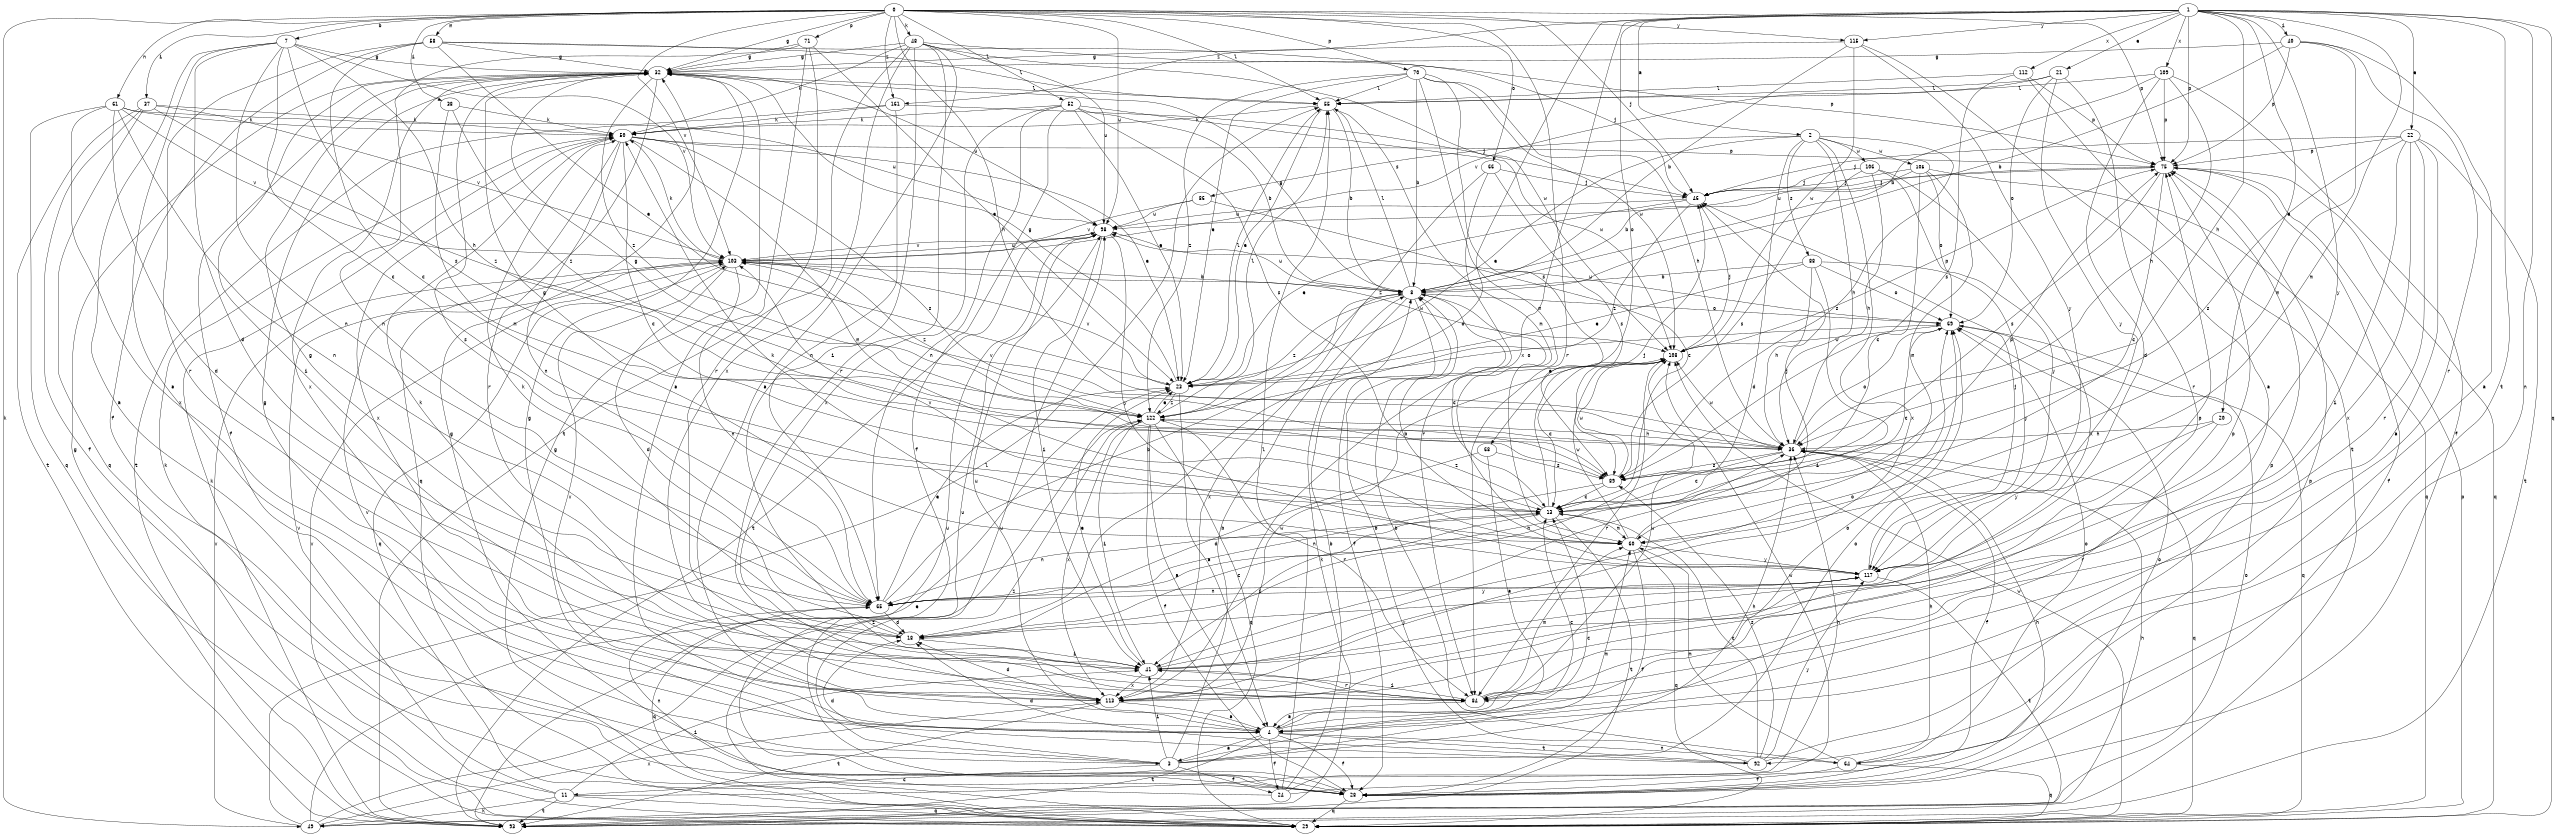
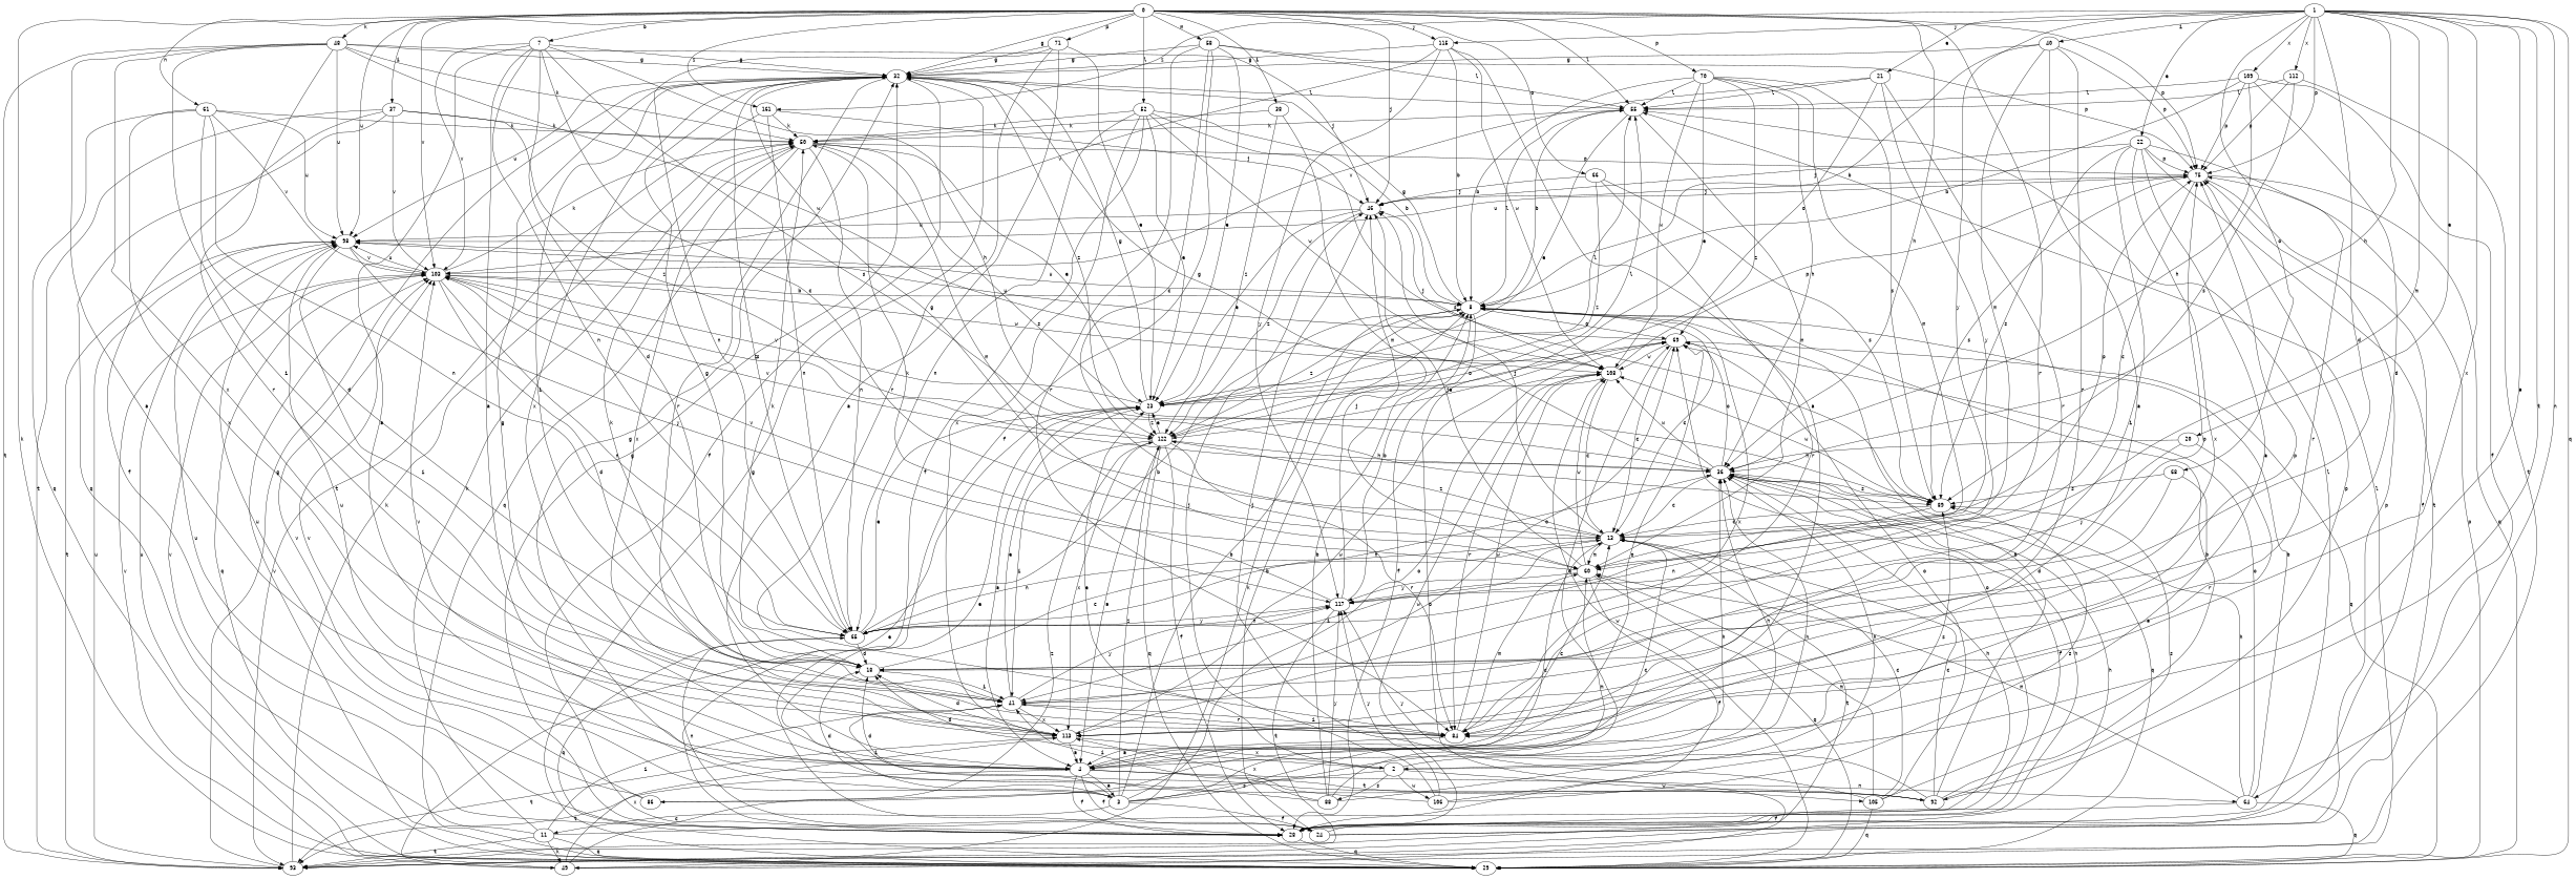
  strict digraph {
    fontname="DejaVu Sans Mono"
    node [fontname="DejaVu Sans Mono"]
    edge [fontname="DejaVu Sans Mono"]
    0
    7
    32
    36
    37
    38
    46
    48
    49
    52
    55
    58
    61
    66
    70
    71
    75
    84
    98
    103
    115
    n22 [label=161]
    18
    89
    3
    13
    4
    65
    113
    41
    122
    28
    n33 [label=29]
    69
    108
    93
    50
    60
    23
    8
    117
    1
    2
    20
    21
    22
    40
    64
    68
    92
    109
    112
    86
    88
    105
    106
    11
    24
    0 -> 7 [label=b]
    0 -> 32 [label=g]
    0 -> 36 [label=h]
    0 -> 37 [label=i]
    0 -> 38 [label=i]
    0 -> 46 [label=j]
    0 -> 48 [label=k]
    0 -> 49 [label=k]
    0 -> 52 [label=l]
    0 -> 55 [label=l]
    0 -> 58 [label=m]
    0 -> 61 [label=n]
    0 -> 66 [label=o]
    0 -> 70 [label=p]
    0 -> 71 [label=p]
    0 -> 75 [label=p]
    0 -> 84 [label=r]
    0 -> 98 [label=u]
    0 -> 103 [label=v]
    0 -> 115 [label=y]
    0 -> n22 [label=z]
    7 -> 32 [label=g]
    7 -> 36 [label=h]
    7 -> 103 [label=v]
    7 -> 18 [label=d]
    7 -> 89 [label=s]
    7 -> 3 [label=a]
    7 -> 13 [label=c]
    7 -> 4 [label=a]
    7 -> 65 [label=n]
    32 -> 55 [label=l]
    32 -> 84 [label=r]
    32 -> 98 [label=u]
    32 -> 113 [label=x]
    32 -> 41 [label=i]
    32 -> 122 [label=z]
    32 -> 28 [label=f]
    36 -> 32 [label=g]
    36 -> 103 [label=v]
    36 -> 89 [label=s]
    36 -> 13 [label=c]
    36 -> 28 [label=f]
    36 -> n33 [label=q]
    36 -> 69 [label=o]
    36 -> 108 [label=w]
    37 -> 103 [label=v]
    37 -> 122 [label=z]
    37 -> 28 [label=f]
    37 -> n33 [label=q]
    37 -> 93 [label=t]
    37 -> 50 [label=k]
    38 -> 122 [label=z]
    38 -> 50 [label=k]
    38 -> 60 [label=m]
    46 -> 98 [label=u]
    46 -> 122 [label=z]
    46 -> 23 [label=e]
    48 -> 32 [label=g]
    48 -> 46 [label=j]
    48 -> 84 [label=r]
    48 -> 98 [label=u]
    48 -> 4 [label=a]
    48 -> 113 [label=x]
    48 -> 41 [label=i]
    48 -> 108 [label=w]
    48 -> 93 [label=t]
    48 -> 50 [label=k]
    49 -> 55 [label=l]
    49 -> 103 [label=v]
    49 -> 113 [label=x]
    49 -> 122 [label=z]
    49 -> 69 [label=o]
    49 -> 23 [label=e]
    52 -> 89 [label=s]
    52 -> 65 [label=n]
    52 -> 113 [label=x]
    52 -> 28 [label=f]
    52 -> 108 [label=w]
    52 -> 50 [label=k]
    52 -> 23 [label=e]
    52 -> 8 [label=b]
    55 -> 50 [label=k]
    55 -> 60 [label=m]
    55 -> 23 [label=e]
    55 -> 8 [label=b]
    58 -> 32 [label=g]
    58 -> 55 [label=l]
    58 -> 75 [label=p]
    58 -> 84 [label=r]
    58 -> 13 [label=c]
    58 -> 28 [label=f]
    58 -> 23 [label=e]
    61 -> 98 [label=u]
    61 -> 103 [label=v]
    61 -> 18 [label=d]
    61 -> 65 [label=n]
    61 -> 113 [label=x]
    61 -> n33 [label=q]
    61 -> 50 [label=k]
    66 -> 46 [label=j]
    66 -> 84 [label=r]
    66 -> 89 [label=s]
    66 -> 122 [label=z]
    70 -> 36 [label=h]
    70 -> 55 [label=l]
    70 -> 89 [label=s]
    70 -> 122 [label=z]
    70 -> 108 [label=w]
    70 -> 60 [label=m]
    70 -> 23 [label=e]
    70 -> 8 [label=b]
    71 -> 32 [label=g]
    71 -> 84 [label=r]
    71 -> 4 [label=a]
    71 -> 65 [label=n]
    71 -> 23 [label=e]
    75 -> 46 [label=j]
    75 -> 98 [label=u]
    75 -> 89 [label=s]
    75 -> 13 [label=c]
    75 -> 28 [label=f]
    75 -> n33 [label=q]
    84 -> 4 [label=a]
    84 -> 41 [label=i]
    84 -> 108 [label=w]
    84 -> 60 [label=m]
    98 -> 103 [label=v]
    98 -> 41 [label=i]
    98 -> 93 [label=t]
    98 -> 117 [label=y]
    103 -> 98 [label=u]
    103 -> 18 [label=d]
    103 -> 65 [label=n]
    103 -> 122 [label=z]
    103 -> n33 [label=q]
    103 -> 108 [label=w]
    103 -> 50 [label=k]
    103 -> 8 [label=b]
    115 -> 32 [label=g]
+   115 -> 103 [label=v]
    115 -> 4 [label=a]
    115 -> 108 [label=w]
    115 -> 8 [label=b]
    115 -> 117 [label=y]
    n22 -> 46 [label=j]
    n22 -> 65 [label=n]
    n22 -> 93 [label=t]
    n22 -> 50 [label=k]
    18 -> 32 [label=g]
    18 -> 13 [label=c]
    18 -> 41 [label=i]
    18 -> 50 [label=k]
    89 -> 13 [label=c]
    89 -> 65 [label=n]
    89 -> 108 [label=w]
    3 -> 36 [label=h]
    3 -> 103 [label=v]
    3 -> 18 [label=d]
    3 -> 13 [label=c]
    3 -> 41 [label=i]
    3 -> 122 [label=z]
    3 -> 69 [label=o]
    3 -> 60 [label=m]
    3 -> 8 [label=b]
    3 -> 11 [label=c]
    3 -> 24 [label=f]
    13 -> 32 [label=g]
    13 -> 46 [label=j]
    13 -> 75 [label=p]
    13 -> 65 [label=n]
    13 -> 41 [label=i]
    13 -> 122 [label=z]
    13 -> 93 [label=t]
    13 -> 60 [label=m]
    4 -> 32 [label=g]
    4 -> 98 [label=u]
    4 -> 103 [label=v]
    4 -> 3 [label=a]
    4 -> 13 [label=c]
    4 -> 28 [label=f]
    4 -> 69 [label=o]
    4 -> 93 [label=t]
    4 -> 64 [label=n]
    4 -> 92 [label=t]
    4 -> 24 [label=f]
    65 -> 32 [label=s]
    65 -> 36 [label=h]
    65 -> 18 [label=d]
    65 -> n33 [label=q]
    65 -> 23 [label=e]
    65 -> 8 [label=b]
    65 -> 117 [label=y]
    113 -> 75 [label=p]
    113 -> 18 [label=d]
    113 -> 4 [label=a]
    113 -> 108 [label=w]
    113 -> 93 [label=t]
    41 -> 75 [label=p]
    41 -> 84 [label=r]
    41 -> 113 [label=x]
    41 -> 69 [label=o]
    41 -> 50 [label=k]
    41 -> 23 [label=e]
    41 -> 117 [label=y]
    122 -> 36 [label=h]
    122 -> 55 [label=l]
    122 -> 84 [label=r]
    122 -> 4 [label=a]
    122 -> 113 [label=x]
    122 -> 41 [label=i]
    122 -> 28 [label=f]
    122 -> n33 [label=q]
    122 -> 23 [label=e]
    28 -> 32 [label=g]
    28 -> 36 [label=h]
    28 -> 98 [label=u]
    28 -> n33 [label=q]
    28 -> 69 [label=o]
    n33 -> 32 [label=g]
    n33 -> 75 [label=p]
    n33 -> 98 [label=u]
    n33 -> 103 [label=v]
    n33 -> 108 [label=w]
    69 -> 98 [label=u]
    69 -> 13 [label=c]
    69 -> n33 [label=q]
    69 -> 108 [label=w]
    108 -> 46 [label=j]
    108 -> 75 [label=p]
    108 -> 84 [label=r]
    108 -> 13 [label=c]
    108 -> 23 [label=e]
    93 -> 32 [label=g]
    93 -> 36 [label=h]
    93 -> 98 [label=u]
    93 -> 50 [label=k]
    50 -> 75 [label=p]
    50 -> 89 [label=s]
-   50 -> 13 [label=c]
    50 -> 65 [label=n]
    50 -> 113 [label=x]
    50 -> n33 [label=q]
    50 -> 60 [label=m]
    50 -> 23 [label=e]
    60 -> 46 [label=j]
    60 -> 103 [label=v]
    60 -> 28 [label=f]
    60 -> n33 [label=q]
    60 -> 108 [label=w]
    60 -> 117 [label=y]
    23 -> 32 [label=g]
    23 -> 55 [label=l]
    23 -> 103 [label=v]
    23 -> 4 [label=a]
    23 -> 122 [label=z]
    23 -> 69 [label=o]
    8 -> 32 [label=g]
    8 -> 49 [label=k]
    8 -> 55 [label=l]
    8 -> 98 [label=u]
    8 -> 13 [label=c]
    8 -> 113 [label=x]
    8 -> 122 [label=z]
    8 -> 28 [label=f]
    8 -> 69 [label=o]
    117 -> 46 [label=j]
    117 -> 65 [label=n]
    117 -> 93 [label=t]
    117 -> 50 [label=k]
    117 -> 8 [label=b]
    1 -> 36 [label=h]
    1 -> 75 [label=p]
    1 -> 115 [label=y]
    1 -> n22 [label=z]
    1 -> 18 [label=d]
    1 -> 113 [label=x]
    1 -> n33 [label=q]
    1 -> 60 [label=m]
    1 -> 117 [label=y]
    1 -> 2 [label=a]
    1 -> 20 [label=e]
    1 -> 21 [label=e]
    1 -> 22 [label=e]
    1 -> 40 [label=i]
    1 -> 64 [label=n]
    1 -> 68 [label=o]
    1 -> 92 [label=t]
    1 -> 109 [label=x]
    1 -> 112 [label=x]
    2 -> 36 [label=h]
    2 -> 18 [label=d]
    2 -> 89 [label=s]
-   2 -> 113 [label=x]
+   113 -> 2 [label=x]
    2 -> 23 [label=e]
    2 -> 86 [label=s]
    2 -> 88 [label=s]
    2 -> 105 [label=w]
    2 -> 106 [label=w]
    20 -> 36 [label=h]
    20 -> 84 [label=r]
    20 -> 117 [label=y]
    21 -> 55 [label=l]
    21 -> 84 [label=r]
    21 -> 103 [label=v]
    21 -> 69 [label=o]
    21 -> 117 [label=y]
    22 -> 46 [label=j]
    22 -> 75 [label=p]
    22 -> 84 [label=r]
    22 -> 89 [label=s]
    22 -> 4 [label=a]
    22 -> 113 [label=x]
    22 -> 41 [label=i]
    22 -> 93 [label=t]
    40 -> 32 [label=g]
    40 -> 75 [label=p]
    40 -> 84 [label=r]
    40 -> 4 [label=a]
    40 -> 60 [label=m]
    40 -> 8 [label=b]
    64 -> 36 [label=h]
    64 -> 28 [label=f]
    64 -> n33 [label=q]
    64 -> 69 [label=o]
    64 -> 60 [label=m]
    64 -> 8 [label=b]
    68 -> 18 [label=d]
    68 -> 89 [label=s]
    68 -> 4 [label=a]
    92 -> 32 [label=g]
    92 -> 75 [label=p]
    92 -> 18 [label=d]
    92 -> 89 [label=s]
    92 -> 13 [label=c]
    92 -> 8 [label=b]
    92 -> 117 [label=y]
    109 -> 36 [label=h]
    109 -> 55 [label=l]
    109 -> 75 [label=p]
    109 -> 18 [label=d]
    109 -> 28 [label=f]
    109 -> 8 [label=b]
    112 -> 55 [label=l]
    112 -> 75 [label=p]
    112 -> 89 [label=s]
    112 -> 93 [label=t]
    86 -> 98 [label=u]
    86 -> 103 [label=v]
    86 -> 13 [label=c]
    88 -> 36 [label=h]
    88 -> 41 [label=i]
    88 -> 69 [label=o]
    88 -> 23 [label=e]
    88 -> 8 [label=b]
    88 -> 117 [label=y]
    105 -> 46 [label=j]
    105 -> 13 [label=c]
    105 -> n33 [label=q]
    105 -> 69 [label=o]
    105 -> 60 [label=m]
    105 -> 8 [label=b]
    106 -> 36 [label=h]
    106 -> 46 [label=j]
    106 -> 89 [label=s]
    106 -> 113 [label=x]
    106 -> 117 [label=y]
    11 -> 36 [label=h]
    11 -> 49 [label=k]
    11 -> 103 [label=v]
    11 -> 41 [label=i]
    11 -> n33 [label=q]
    11 -> 93 [label=t]
    11 -> 50 [label=k]
    24 -> 55 [label=l]
    24 -> 75 [label=p]
    24 -> 65 [label=n]
    24 -> 108 [label=w]
    24 -> 8 [label=b]
  }
